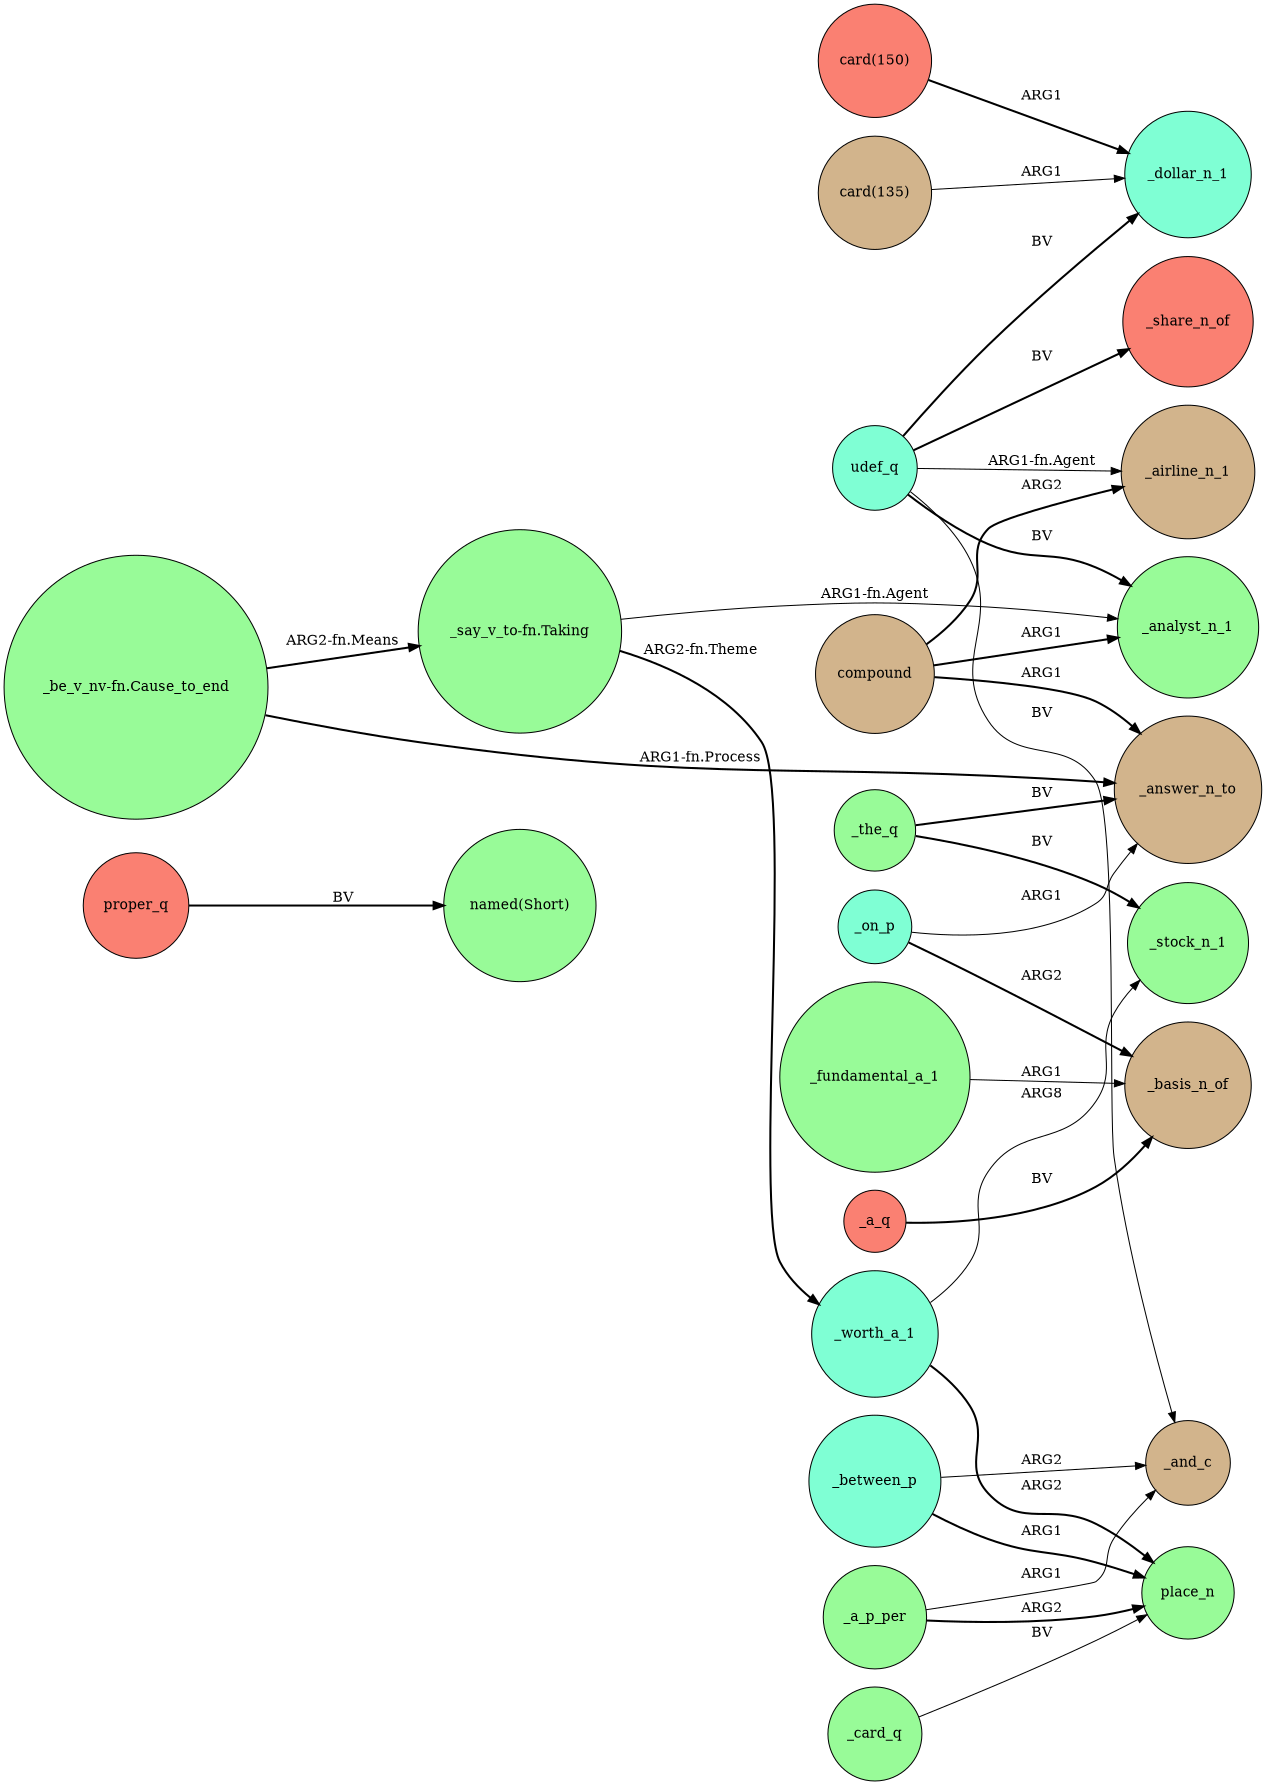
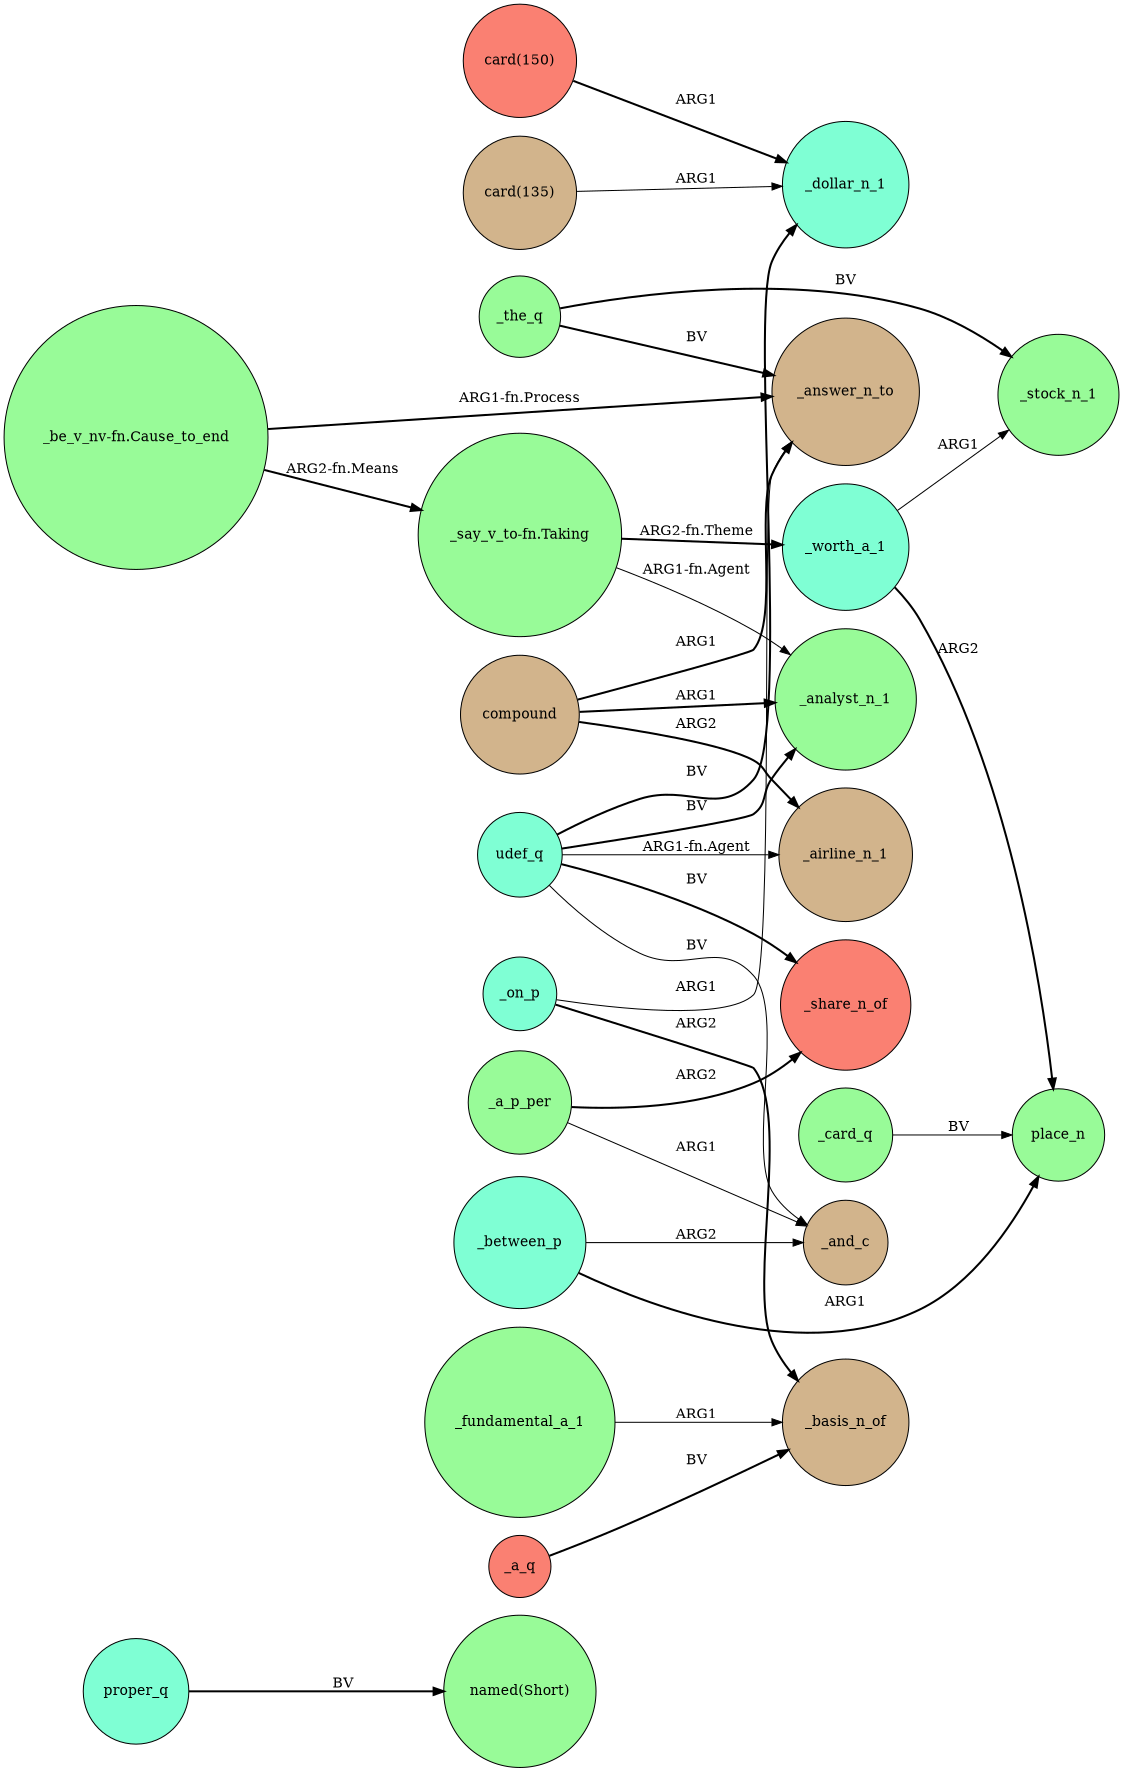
  digraph {
    rankdir=LR
    node [fillcolor=palegreen shape=circle style=filled]
    edge [style=bold]
-   proper_q [fillcolor=salmon]
+   proper_q [fillcolor=aquamarine]
    "named(Short)"
    "card(135)" [fillcolor=tan]
    _dollar_n_1 [fillcolor=aquamarine]
    udef_q [fillcolor=aquamarine]
    _analyst_n_1
    _airline_n_1 [fillcolor=tan]
    _and_c [fillcolor=tan]
    _share_n_of [fillcolor=salmon]
    "card(150)" [fillcolor=salmon]
    "_be_v_nv-fn.Cause_to_end"
    "_say_v_to-fn.Taking"
    _answer_n_to [fillcolor=tan]
    _worth_a_1 [fillcolor=aquamarine]
    _stock_n_1
    place_n
    compound [fillcolor=tan]
    _the_q
    _between_p [fillcolor=aquamarine]
    _a_p_per
    _on_p [fillcolor=aquamarine]
    _basis_n_of [fillcolor=tan]
    _fundamental_a_1
    n24 [label=_card_q]
    _a_q [fillcolor=salmon]
    proper_q -> "named(Short)" [label=BV]
    "card(135)" -> _dollar_n_1 [label=ARG1 style=solid]
    udef_q -> _dollar_n_1 [label=BV]
    udef_q -> _analyst_n_1 [label=BV]
    udef_q -> _airline_n_1 [label="ARG1-fn.Agent" style=solid]
    udef_q -> _and_c [label=BV style=solid]
    udef_q -> _share_n_of [label=BV]
    "card(150)" -> _dollar_n_1 [label=ARG1]
    "_be_v_nv-fn.Cause_to_end" -> "_say_v_to-fn.Taking" [label="ARG2-fn.Means"]
    "_be_v_nv-fn.Cause_to_end" -> _answer_n_to [label="ARG1-fn.Process"]
    "_say_v_to-fn.Taking" -> _analyst_n_1 [label="ARG1-fn.Agent" style=solid]
    "_say_v_to-fn.Taking" -> _worth_a_1 [label="ARG2-fn.Theme"]
-   _worth_a_1 -> _stock_n_1 [label=ARG8 style=solid]
+   _worth_a_1 -> _stock_n_1 [label=ARG1 style=solid]
    _worth_a_1 -> place_n [label=ARG2]
    compound -> _analyst_n_1 [label=ARG1]
    compound -> _airline_n_1 [label=ARG2]
    compound -> _answer_n_to [label=ARG1]
    _the_q -> _answer_n_to [label=BV]
    _the_q -> _stock_n_1 [label=BV]
    _between_p -> _and_c [label=ARG2 style=solid]
    _between_p -> place_n [label=ARG1]
    _a_p_per -> _and_c [label=ARG1 style=solid]
-   _a_p_per -> place_n [label=ARG2]
+   _a_p_per -> _share_n_of [label=ARG2]
    _on_p -> _answer_n_to [label=ARG1 style=solid]
    _on_p -> _basis_n_of [label=ARG2]
    _fundamental_a_1 -> _basis_n_of [label=ARG1 style=solid]
    n24 -> place_n [label=BV style=solid]
    _a_q -> _basis_n_of [label=BV]
  }
